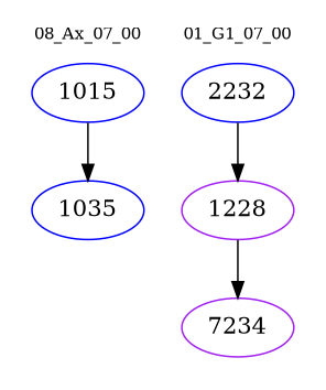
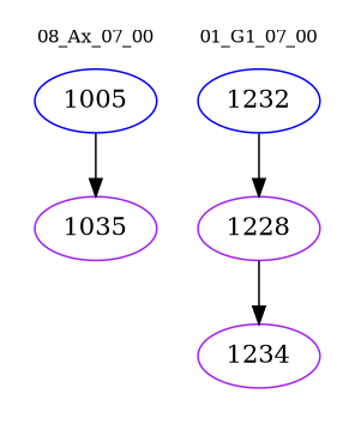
  digraph {
    node [color=blue]
    edge [color=black]
-   n1 [label=1015]
-   n2 [label=1035]
-   n3 [label=2232]
-   n4 [color=purple label=7234]
+   n1 [label=1005]
+   n2 [color=purple label=1035]
+   n3 [label=1232]
+   n4 [color=purple label=1234]
    n5 [color=purple label=1228]
    subgraph cluster_1 {
      color=white
      fontsize=10
      label="08_Ax_07_00"
      n1
      n2
    }
    subgraph cluster_2 {
      color=white
      fontsize=10
      label="01_G1_07_00"
      n3
      n4
      n5
    }
    n1 -> n2
    n3 -> n5
    n5 -> n4
  }
